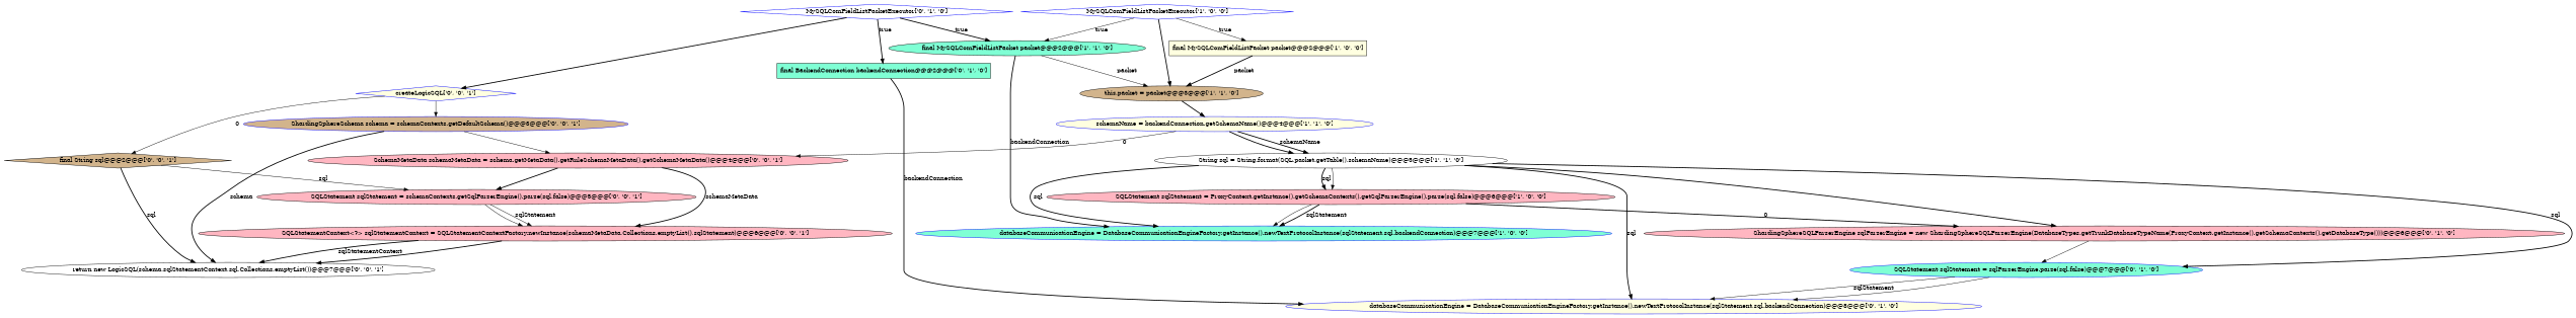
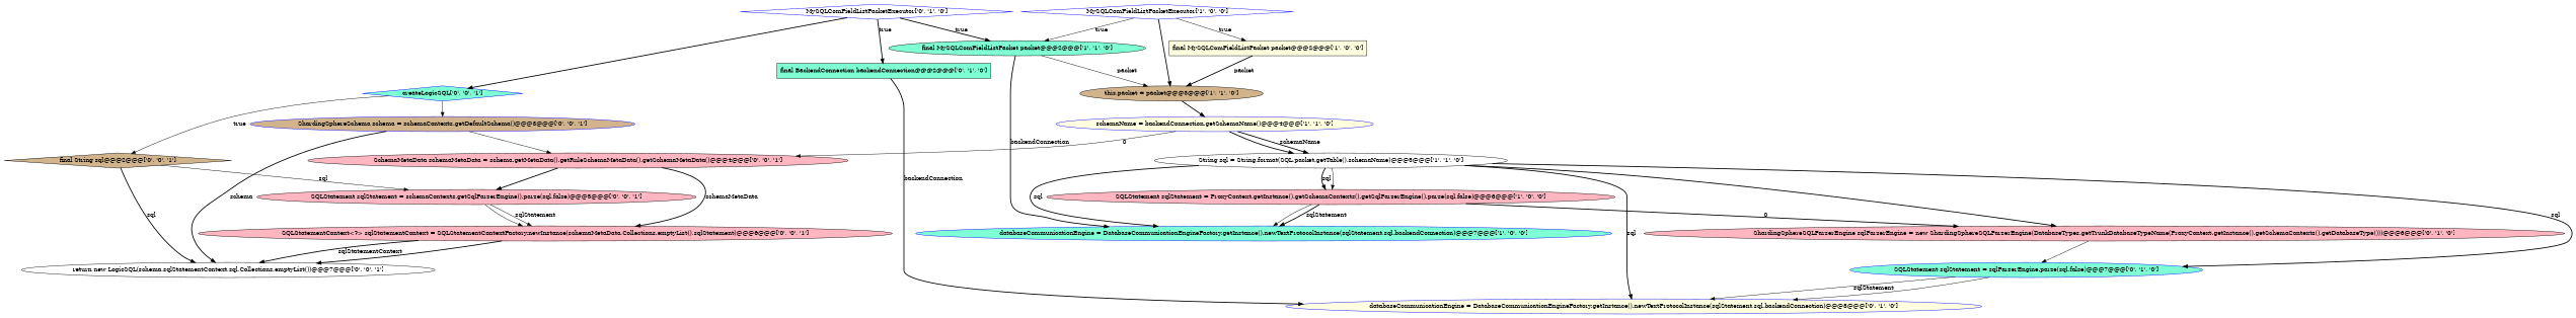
  digraph {
    node [color=black fillcolor=lightpink shape=ellipse style=filled]
    edge [style=bold]
    n1 [color=blue fillcolor=tan label="ShardingSphereSchema schema = schemaContexts.getDefaultSchema()@@@3@@@['0', '0', '1']"]
    n2 [fillcolor=white label="return new LogicSQL(schema,sqlStatementContext,sql,Collections.emptyList())@@@7@@@['0', '0', '1']"]
    n3 [label="SchemaMetaData schemaMetaData = schema.getMetaData().getRuleSchemaMetaData().getSchemaMetaData()@@@4@@@['0', '0', '1']"]
    n4 [label="SQLStatement sqlStatement = schemaContexts.getSqlParserEngine().parse(sql,false)@@@5@@@['0', '0', '1']"]
    n5 [label="SQLStatementContext<?> sqlStatementContext = SQLStatementContextFactory.newInstance(schemaMetaData,Collections.emptyList(),sqlStatement)@@@6@@@['0', '0', '1']"]
    n6 [fillcolor=white label="String sql = String.format(SQL,packet.getTable(),schemaName)@@@5@@@['1', '1', '0']"]
    n7 [color=blue fillcolor=aquamarine label="SQLStatement sqlStatement = sqlParserEngine.parse(sql,false)@@@7@@@['0', '1', '0']"]
    n8 [color=blue fillcolor=aquamarine label="databaseCommunicationEngine = DatabaseCommunicationEngineFactory.getInstance().newTextProtocolInstance(sqlStatement,sql,backendConnection)@@@7@@@['1', '0', '0']"]
    n9 [label="ShardingSphereSQLParserEngine sqlParserEngine = new ShardingSphereSQLParserEngine(DatabaseTypes.getTrunkDatabaseTypeName(ProxyContext.getInstance().getSchemaContexts().getDatabaseType()))@@@6@@@['0', '1', '0']"]
    n10 [color=blue fillcolor=lightyellow label="databaseCommunicationEngine = DatabaseCommunicationEngineFactory.getInstance().newTextProtocolInstance(sqlStatement,sql,backendConnection)@@@8@@@['0', '1', '0']"]
    n11 [label="SQLStatement sqlStatement = ProxyContext.getInstance().getSchemaContexts().getSqlParserEngine().parse(sql,false)@@@6@@@['1', '0', '0']"]
    n12 [fillcolor=aquamarine label="final MySQLComFieldListPacket packet@@@2@@@['1', '1', '0']"]
    n13 [fillcolor=tan label="this.packet = packet@@@3@@@['1', '1', '0']"]
    n14 [color=blue fillcolor=lightyellow label="schemaName = backendConnection.getSchemaName()@@@4@@@['1', '1', '0']"]
    n15 [color=blue fillcolor=white label="MySQLComFieldListPacketExecutor['1', '0', '0']" shape=diamond]
    n16 [fillcolor=lightyellow label="final MySQLComFieldListPacket packet@@@2@@@['1', '0', '0']" shape=box]
    n17 [fillcolor=aquamarine label="final BackendConnection backendConnection@@@2@@@['0', '1', '0']" shape=box]
    n18 [color=blue fillcolor=white label="MySQLComFieldListPacketExecutor['0', '1', '0']" shape=diamond]
-   n19 [color=blue fillcolor=lightyellow label="createLogicSQL['0', '0', '1']" shape=diamond]
+   n19 [color=blue fillcolor=aquamarine label="createLogicSQL['0', '0', '1']" shape=diamond]
    n20 [fillcolor=tan label="final String sql@@@2@@@['0', '0', '1']" shape=diamond]
    n1 -> n2 [label=schema]
    n1 -> n3 [style=solid]
    n3 -> n4
    n3 -> n5 [label=schemaMetaData]
    n4 -> n5 [label=sqlStatement style=solid]
    n4 -> n5 [style=solid]
    n5 -> n2 [label=sqlStatementContext]
    n5 -> n2
    n6 -> n7 [label=sql]
    n6 -> n8 [label=sql]
    n6 -> n9
    n6 -> n10 [label=sql]
    n6 -> n11 [style=solid]
    n6 -> n11 [label=sql]
    n7 -> n10 [label=sqlStatement style=solid]
    n7 -> n10 [style=solid]
    n9 -> n7 [style=solid]
    n11 -> n8 [style=solid]
    n11 -> n8 [label=sqlStatement]
    n11 -> n9 [label=0]
    n12 -> n8 [label=backendConnection]
    n12 -> n13 [label=packet style=solid]
    n13 -> n14
    n14 -> n3 [label=0 style=solid]
    n14 -> n6 [label=schemaName]
    n14 -> n6
    n15 -> n12 [label=true style=solid]
    n15 -> n13
    n15 -> n16 [label=true style=solid]
    n16 -> n13 [label=packet]
    n17 -> n10 [label=backendConnection]
    n18 -> n12 [label=true]
    n18 -> n17 [label=true]
    n18 -> n19
    n19 -> n1 [style=solid]
-   n19 -> n20 [label=0 style=solid]
+   n19 -> n20 [label=true style=solid]
    n20 -> n2 [label=sql]
    n20 -> n4 [label=sql style=solid]
  }
